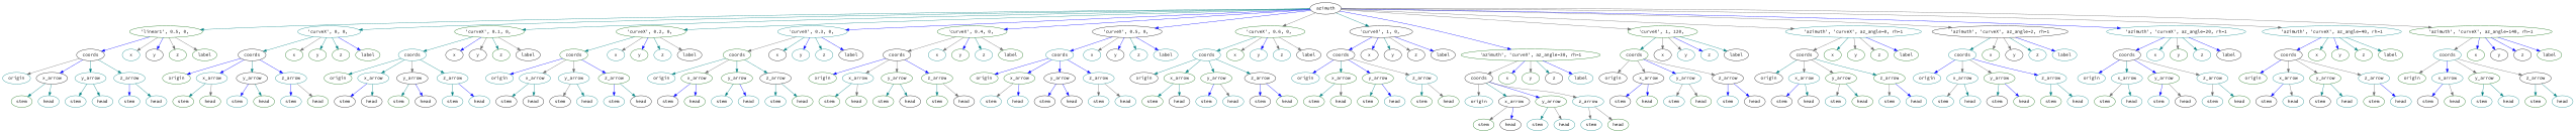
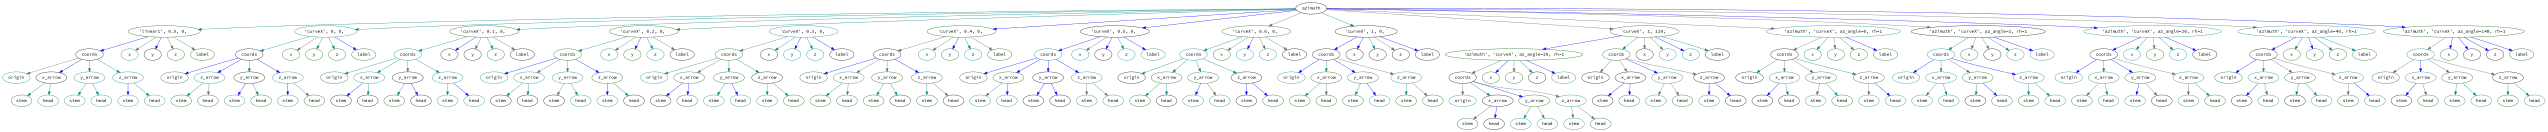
  digraph {
    fontname="Source Code Pro"
    node [color=teal fontname="Source Code Pro"]
    edge [color=teal fontname="Source Code Pro"]
    n1 [color=black label=azimuth]
    n2 [color=darkgreen label="'linear1',\ 0\.5,\ 0,\ "]
    n3 [label="'curveX',\ 0,\ 0,\ "]
    n4 [color=darkgreen label="'curveX',\ 0\.1,\ 0,\ "]
    n5 [color=darkgreen label="'curveX',\ 0\.2,\ 0,\ "]
    n6 [label="'curveX',\ 0\.3,\ 0,\ "]
    n7 [color=darkgreen label="'curveX',\ 0\.4,\ 0,\ "]
    n8 [color=black label="'curveX',\ 0\.5,\ 0,\ "]
    n9 [color=darkgreen label="'curveX',\ 0\.6,\ 0,\ "]
    n10 [color=black label="'curveX',\ 1,\ 0,\ "]
    n11 [color=darkgreen label="'curveX',\ 1,\ 120,\ "]
    n12 [label="'azimuth',\ 'curveX',\ az_angle=0,\ rh=1"]
    n13 [color=black label="'azimuth',\ 'curveX',\ az_angle=2,\ rh=1"]
    n14 [label="'azimuth',\ 'curveX',\ az_angle=20,\ rh=1"]
    n15 [color=darkgreen label="'azimuth',\ 'curveX',\ az_angle=30,\ rh=1"]
    n16 [label="'azimuth',\ 'curveX',\ az_angle=40,\ rh=1"]
    n17 [color=darkgreen label="'azimuth',\ 'curveX',\ az_angle=140,\ rh=1"]
    n18 [color=black label=coords]
    n19 [label=x]
    n20 [color=black label=y]
    n21 [color=darkgreen label=z]
    n22 [color=darkgreen label=label]
    n23 [color=black label=coords]
    n24 [color=darkgreen label=x]
    n25 [color=darkgreen label=y]
    n26 [color=darkgreen label=z]
    n27 [color=darkgreen label=label]
    n28 [label=coords]
    n29 [color=black label=x]
    n30 [color=black label=y]
    n31 [color=darkgreen label=z]
    n32 [color=black label=label]
    n33 [color=darkgreen label=coords]
    n34 [label=x]
    n35 [color=darkgreen label=y]
    n36 [label=z]
    n37 [color=black label=label]
    n38 [color=darkgreen label=coords]
    n39 [color=black label=x]
    n40 [label=y]
    n41 [label=z]
    n42 [color=black label=label]
    n43 [color=black label=coords]
    n44 [label=x]
    n45 [color=darkgreen label=y]
    n46 [label=z]
    n47 [color=darkgreen label=label]
    n48 [label=coords]
    n49 [label=x]
    n50 [color=black label=y]
    n51 [label=z]
    n52 [label=label]
    n53 [label=coords]
    n54 [color=darkgreen label=x]
    n55 [label=y]
    n56 [label=z]
    n57 [color=black label=label]
    n58 [color=black label=coords]
    n59 [color=black label=x]
    n60 [color=black label=y]
    n61 [color=black label=z]
    n62 [color=black label=label]
    n63 [color=darkgreen label=coords]
    n64 [color=black label=x]
    n65 [label=y]
    n66 [label=z]
    n67 [color=black label=label]
    n68 [color=black label=coords]
    n69 [color=darkgreen label=x]
    n70 [color=darkgreen label=y]
    n71 [color=darkgreen label=z]
    n72 [color=darkgreen label=label]
    n73 [label=coords]
    n74 [color=darkgreen label=x]
    n75 [color=black label=y]
    n76 [label=z]
    n77 [label=label]
    n78 [color=black label=coords]
    n79 [label=x]
    n80 [color=darkgreen label=y]
    n81 [label=z]
    n82 [color=black label=label]
    n83 [color=black label=coords]
    n84 [color=darkgreen label=x]
    n85 [color=darkgreen label=y]
    n86 [color=black label=z]
    n87 [label=label]
    n88 [color=black label=coords]
    n89 [color=darkgreen label=x]
    n90 [color=darkgreen label=y]
    n91 [color=darkgreen label=z]
    n92 [color=darkgreen label=label]
    n93 [label=coords]
    n94 [color=darkgreen label=x]
    n95 [color=black label=y]
    n96 [color=black label=z]
    n97 [color=darkgreen label=label]
    n98 [label=origin]
    n99 [color=black label=x_arrow]
    n100 [label=y_arrow]
    n101 [label=z_arrow]
    n102 [color=darkgreen label=stem]
    n103 [label=head]
    n104 [label=stem]
    n105 [label=head]
    n106 [label=stem]
    n107 [label=head]
    n108 [color=darkgreen label=origin]
    n109 [label=x_arrow]
    n110 [color=black label=y_arrow]
    n111 [label=z_arrow]
    n112 [color=darkgreen label=stem]
    n113 [color=darkgreen label=head]
    n114 [label=stem]
    n115 [color=darkgreen label=head]
    n116 [label=stem]
    n117 [color=darkgreen label=head]
    n118 [color=darkgreen label=origin]
    n119 [label=x_arrow]
    n120 [color=black label=y_arrow]
    n121 [label=z_arrow]
    n122 [color=black label=stem]
    n123 [color=black label=head]
    n124 [color=darkgreen label=stem]
    n125 [color=black label=head]
    n126 [label=stem]
    n127 [label=head]
    n128 [label=origin]
    n129 [label=x_arrow]
    n130 [label=y_arrow]
    n131 [color=darkgreen label=z_arrow]
    n132 [color=black label=stem]
    n133 [color=black label=head]
    n134 [color=black label=stem]
    n135 [label=head]
    n136 [label=stem]
    n137 [color=black label=head]
    n138 [label=origin]
    n139 [color=darkgreen label=x_arrow]
    n140 [color=darkgreen label=y_arrow]
    n141 [color=black label=z_arrow]
    n142 [color=black label=stem]
    n143 [color=darkgreen label=head]
    n144 [label=stem]
    n145 [label=head]
    n146 [label=stem]
    n147 [color=darkgreen label=head]
    n148 [color=darkgreen label=origin]
    n149 [label=x_arrow]
    n150 [color=darkgreen label=y_arrow]
    n151 [color=darkgreen label=z_arrow]
    n152 [color=darkgreen label=stem]
    n153 [color=darkgreen label=head]
    n154 [color=darkgreen label=stem]
    n155 [color=black label=head]
    n156 [color=darkgreen label=stem]
    n157 [color=black label=head]
    n158 [color=darkgreen label=origin]
    n159 [color=darkgreen label=x_arrow]
    n160 [color=black label=y_arrow]
    n161 [label=z_arrow]
    n162 [label=stem]
    n163 [label=head]
    n164 [color=black label=stem]
    n165 [color=black label=head]
    n166 [label=stem]
    n167 [label=head]
    n168 [color=black label=origin]
    n169 [color=darkgreen label=x_arrow]
    n170 [color=darkgreen label=y_arrow]
    n171 [color=black label=z_arrow]
    n172 [color=darkgreen label=stem]
    n173 [color=black label=head]
    n174 [label=stem]
    n175 [label=head]
    n176 [color=black label=stem]
    n177 [color=darkgreen label=head]
    n178 [label=origin]
    n179 [color=darkgreen label=x_arrow]
    n180 [color=darkgreen label=y_arrow]
    n181 [label=z_arrow]
    n182 [color=darkgreen label=stem]
    n183 [color=darkgreen label=head]
    n184 [color=darkgreen label=stem]
    n185 [label=head]
    n186 [color=darkgreen label=stem]
    n187 [color=darkgreen label=head]
    n188 [color=black label=origin]
    n189 [color=black label=x_arrow]
    n190 [label=y_arrow]
    n191 [color=black label=z_arrow]
    n192 [color=black label=stem]
    n193 [color=darkgreen label=head]
    n194 [label=stem]
    n195 [color=darkgreen label=head]
    n196 [label=stem]
    n197 [color=black label=head]
    n198 [color=black label=origin]
    n199 [label=x_arrow]
    n200 [color=darkgreen label=y_arrow]
    n201 [color=darkgreen label=z_arrow]
    n202 [color=black label=stem]
    n203 [color=black label=head]
    n204 [label=stem]
    n205 [color=darkgreen label=head]
    n206 [label=stem]
    n207 [label=head]
    n208 [label=origin]
    n209 [label=x_arrow]
    n210 [color=darkgreen label=y_arrow]
    n211 [label=z_arrow]
    n212 [label=stem]
    n213 [label=head]
    n214 [color=black label=stem]
    n215 [color=darkgreen label=head]
    n216 [color=darkgreen label=stem]
    n217 [label=head]
    n218 [label=origin]
    n219 [label=x_arrow]
    n220 [color=darkgreen label=y_arrow]
    n221 [label=z_arrow]
    n222 [color=darkgreen label=stem]
    n223 [label=head]
    n224 [label=stem]
    n225 [color=black label=head]
    n226 [label=stem]
    n227 [color=darkgreen label=head]
    n228 [label=origin]
    n229 [color=black label=x_arrow]
    n230 [color=darkgreen label=y_arrow]
    n231 [label=z_arrow]
    n232 [color=darkgreen label=stem]
    n233 [color=black label=head]
    n234 [label=stem]
    n235 [label=head]
    n236 [label=stem]
    n237 [color=darkgreen label=head]
    n238 [color=darkgreen label=origin]
    n239 [label=x_arrow]
    n240 [color=darkgreen label=y_arrow]
    n241 [label=z_arrow]
    n242 [color=black label=stem]
    n243 [label=head]
    n244 [color=black label=stem]
    n245 [label=head]
    n246 [color=darkgreen label=stem]
    n247 [label=head]
    n248 [color=darkgreen label=origin]
    n249 [label=x_arrow]
    n250 [color=darkgreen label=y_arrow]
    n251 [color=black label=z_arrow]
    n252 [color=black label=stem]
    n253 [color=darkgreen label=head]
    n254 [label=stem]
    n255 [label=head]
    n256 [color=darkgreen label=stem]
    n257 [label=head]
    n1 -> n2
    n1 -> n3
    n1 -> n4
    n1 -> n5
-   n1 -> n6 [color=blue]
    n1 -> n7 [color=blue]
    n1 -> n8 [color=blue]
    n1 -> n9 [color=gray40]
    n1 -> n10
    n1 -> n11 [color=gray40]
    n1 -> n12 [color=gray40]
    n1 -> n13 [color=gray40]
    n1 -> n14 [color=blue]
-   n1 -> n15 [color=blue]
+   n11 -> n15 [color=blue]
    n1 -> n16 [color=gray40]
-   n1 -> n17 [color=gray40]
+   n1 -> n17 [color=blue]
    n2 -> n18 [color=blue]
    n2 -> n19 [color=gray40]
    n2 -> n20 [color=blue]
    n2 -> n21 [color=gray40]
    n2 -> n22 [color=gray40]
    n3 -> n23
    n3 -> n24 [color=gray40]
    n3 -> n25
    n3 -> n26
    n3 -> n27 [color=blue]
    n4 -> n28
    n4 -> n29 [color=blue]
    n4 -> n30 [color=gray40]
    n4 -> n31
    n4 -> n32 [color=gray40]
    n5 -> n33
    n5 -> n34 [color=gray40]
    n5 -> n35 [color=blue]
    n5 -> n36
    n5 -> n37 [color=gray40]
    n6 -> n38 [color=gray40]
    n6 -> n39
    n6 -> n40 [color=blue]
    n6 -> n41
    n6 -> n42 [color=blue]
    n7 -> n43 [color=gray40]
    n7 -> n44 [color=gray40]
    n7 -> n45 [color=blue]
    n7 -> n46
    n7 -> n47 [color=gray40]
    n8 -> n48 [color=blue]
    n8 -> n49 [color=gray40]
    n8 -> n50 [color=blue]
    n8 -> n51
    n8 -> n52 [color=blue]
    n9 -> n53
    n9 -> n54 [color=gray40]
    n9 -> n55 [color=blue]
    n9 -> n56 [color=gray40]
    n9 -> n57 [color=gray40]
    n10 -> n58 [color=blue]
    n10 -> n59 [color=blue]
    n10 -> n60
    n10 -> n61 [color=gray40]
    n10 -> n62 [color=blue]
    n11 -> n63
    n11 -> n64 [color=gray40]
    n11 -> n65 [color=gray40]
    n11 -> n66 [color=blue]
    n11 -> n67
    n12 -> n68 [color=gray40]
    n12 -> n69
    n12 -> n70 [color=gray40]
    n12 -> n71 [color=gray40]
    n12 -> n72 [color=blue]
    n13 -> n73
    n13 -> n74 [color=gray40]
    n13 -> n75 [color=gray40]
    n13 -> n76
    n13 -> n77 [color=blue]
    n14 -> n78 [color=blue]
    n14 -> n79
    n14 -> n80 [color=gray40]
    n14 -> n81
    n14 -> n82 [color=blue]
    n15 -> n83 [color=gray40]
    n15 -> n84 [color=blue]
    n15 -> n85 [color=gray40]
    n15 -> n86
    n15 -> n87 [color=blue]
    n16 -> n88 [color=blue]
    n16 -> n89
    n16 -> n90 [color=blue]
    n16 -> n91
    n16 -> n92
    n17 -> n93 [color=gray40]
    n17 -> n94 [color=blue]
    n17 -> n95 [color=blue]
    n17 -> n96 [color=blue]
    n17 -> n97 [color=blue]
    n18 -> n98 [color=gray40]
    n18 -> n99 [color=blue]
    n18 -> n100
    n18 -> n101
    n23 -> n108 [color=blue]
    n23 -> n109 [color=blue]
    n23 -> n110
    n23 -> n111 [color=blue]
    n28 -> n118
    n28 -> n119
    n28 -> n120 [color=gray40]
    n28 -> n121
    n33 -> n128 [color=blue]
    n33 -> n129 [color=gray40]
    n33 -> n130 [color=gray40]
    n33 -> n131 [color=blue]
    n38 -> n138
    n38 -> n139 [color=gray40]
    n38 -> n140
    n38 -> n141
    n43 -> n148 [color=blue]
    n43 -> n149 [color=gray40]
    n43 -> n150 [color=gray40]
    n43 -> n151 [color=blue]
    n48 -> n158 [color=blue]
    n48 -> n159 [color=blue]
    n48 -> n160 [color=blue]
    n48 -> n161 [color=blue]
    n53 -> n168
    n53 -> n169
    n53 -> n170
    n53 -> n171
    n58 -> n178 [color=blue]
    n58 -> n179
    n58 -> n180 [color=blue]
    n58 -> n181 [color=gray40]
    n63 -> n188 [color=gray40]
    n63 -> n189 [color=gray40]
    n63 -> n190 [color=blue]
    n63 -> n191 [color=gray40]
    n68 -> n198
    n68 -> n199 [color=gray40]
    n68 -> n200 [color=gray40]
    n68 -> n201
    n73 -> n208 [color=blue]
    n73 -> n209 [color=gray40]
    n73 -> n210 [color=gray40]
    n73 -> n211 [color=blue]
    n78 -> n218 [color=blue]
    n78 -> n219
    n78 -> n220 [color=blue]
    n78 -> n221 [color=gray40]
    n83 -> n228 [color=gray40]
    n83 -> n229
    n83 -> n230 [color=blue]
    n83 -> n231 [color=gray40]
    n88 -> n238 [color=blue]
    n88 -> n239 [color=gray40]
    n88 -> n240 [color=gray40]
    n88 -> n241 [color=gray40]
    n93 -> n248 [color=gray40]
    n93 -> n249 [color=blue]
    n93 -> n250 [color=gray40]
    n93 -> n251 [color=gray40]
    n99 -> n102
    n99 -> n103
    n100 -> n104
    n100 -> n105
    n101 -> n106 [color=blue]
    n101 -> n107
    n109 -> n112
    n109 -> n113 [color=gray40]
    n110 -> n114 [color=blue]
    n110 -> n115
    n111 -> n116 [color=blue]
    n111 -> n117 [color=gray40]
    n119 -> n122 [color=blue]
    n119 -> n123
    n120 -> n124
    n120 -> n125 [color=blue]
    n121 -> n126
    n121 -> n127 [color=blue]
    n129 -> n132
    n129 -> n133
    n130 -> n134 [color=gray40]
    n130 -> n135
    n131 -> n136 [color=blue]
    n131 -> n137
    n139 -> n142 [color=blue]
    n139 -> n143 [color=blue]
    n140 -> n144
    n140 -> n145 [color=blue]
    n141 -> n146
    n141 -> n147
    n149 -> n152
    n149 -> n153 [color=gray40]
    n150 -> n154
    n150 -> n155
    n151 -> n156
    n151 -> n157 [color=gray40]
    n159 -> n162 [color=gray40]
    n159 -> n163 [color=blue]
    n160 -> n164 [color=blue]
    n160 -> n165 [color=blue]
    n161 -> n166 [color=gray40]
    n161 -> n167 [color=gray40]
    n169 -> n172
    n169 -> n173
    n170 -> n174 [color=blue]
    n170 -> n175 [color=gray40]
    n171 -> n176 [color=blue]
    n171 -> n177 [color=blue]
    n179 -> n182
    n179 -> n183 [color=gray40]
    n180 -> n184
    n180 -> n185 [color=blue]
    n181 -> n186
    n181 -> n187 [color=gray40]
    n189 -> n192 [color=blue]
    n189 -> n193 [color=blue]
    n190 -> n194 [color=gray40]
    n190 -> n195 [color=gray40]
    n191 -> n196 [color=blue]
    n191 -> n197 [color=blue]
    n199 -> n202 [color=blue]
    n199 -> n203
    n200 -> n204 [color=gray40]
    n200 -> n205
    n201 -> n206 [color=gray40]
    n201 -> n207 [color=blue]
    n209 -> n212 [color=gray40]
    n209 -> n213
    n210 -> n214
    n210 -> n215 [color=blue]
    n211 -> n216
    n211 -> n217
    n219 -> n222 [color=gray40]
    n219 -> n223
    n220 -> n224 [color=blue]
    n220 -> n225 [color=gray40]
    n221 -> n226 [color=gray40]
    n221 -> n227
    n229 -> n232 [color=gray40]
    n229 -> n233 [color=blue]
    n230 -> n234
    n230 -> n235 [color=gray40]
    n231 -> n236 [color=gray40]
    n231 -> n237 [color=gray40]
    n239 -> n242 [color=blue]
    n239 -> n243 [color=gray40]
    n240 -> n244
    n240 -> n245
    n241 -> n246 [color=gray40]
    n241 -> n247 [color=blue]
    n249 -> n252 [color=blue]
    n249 -> n253 [color=gray40]
    n250 -> n254
    n250 -> n255
    n251 -> n256
    n251 -> n257
  }
